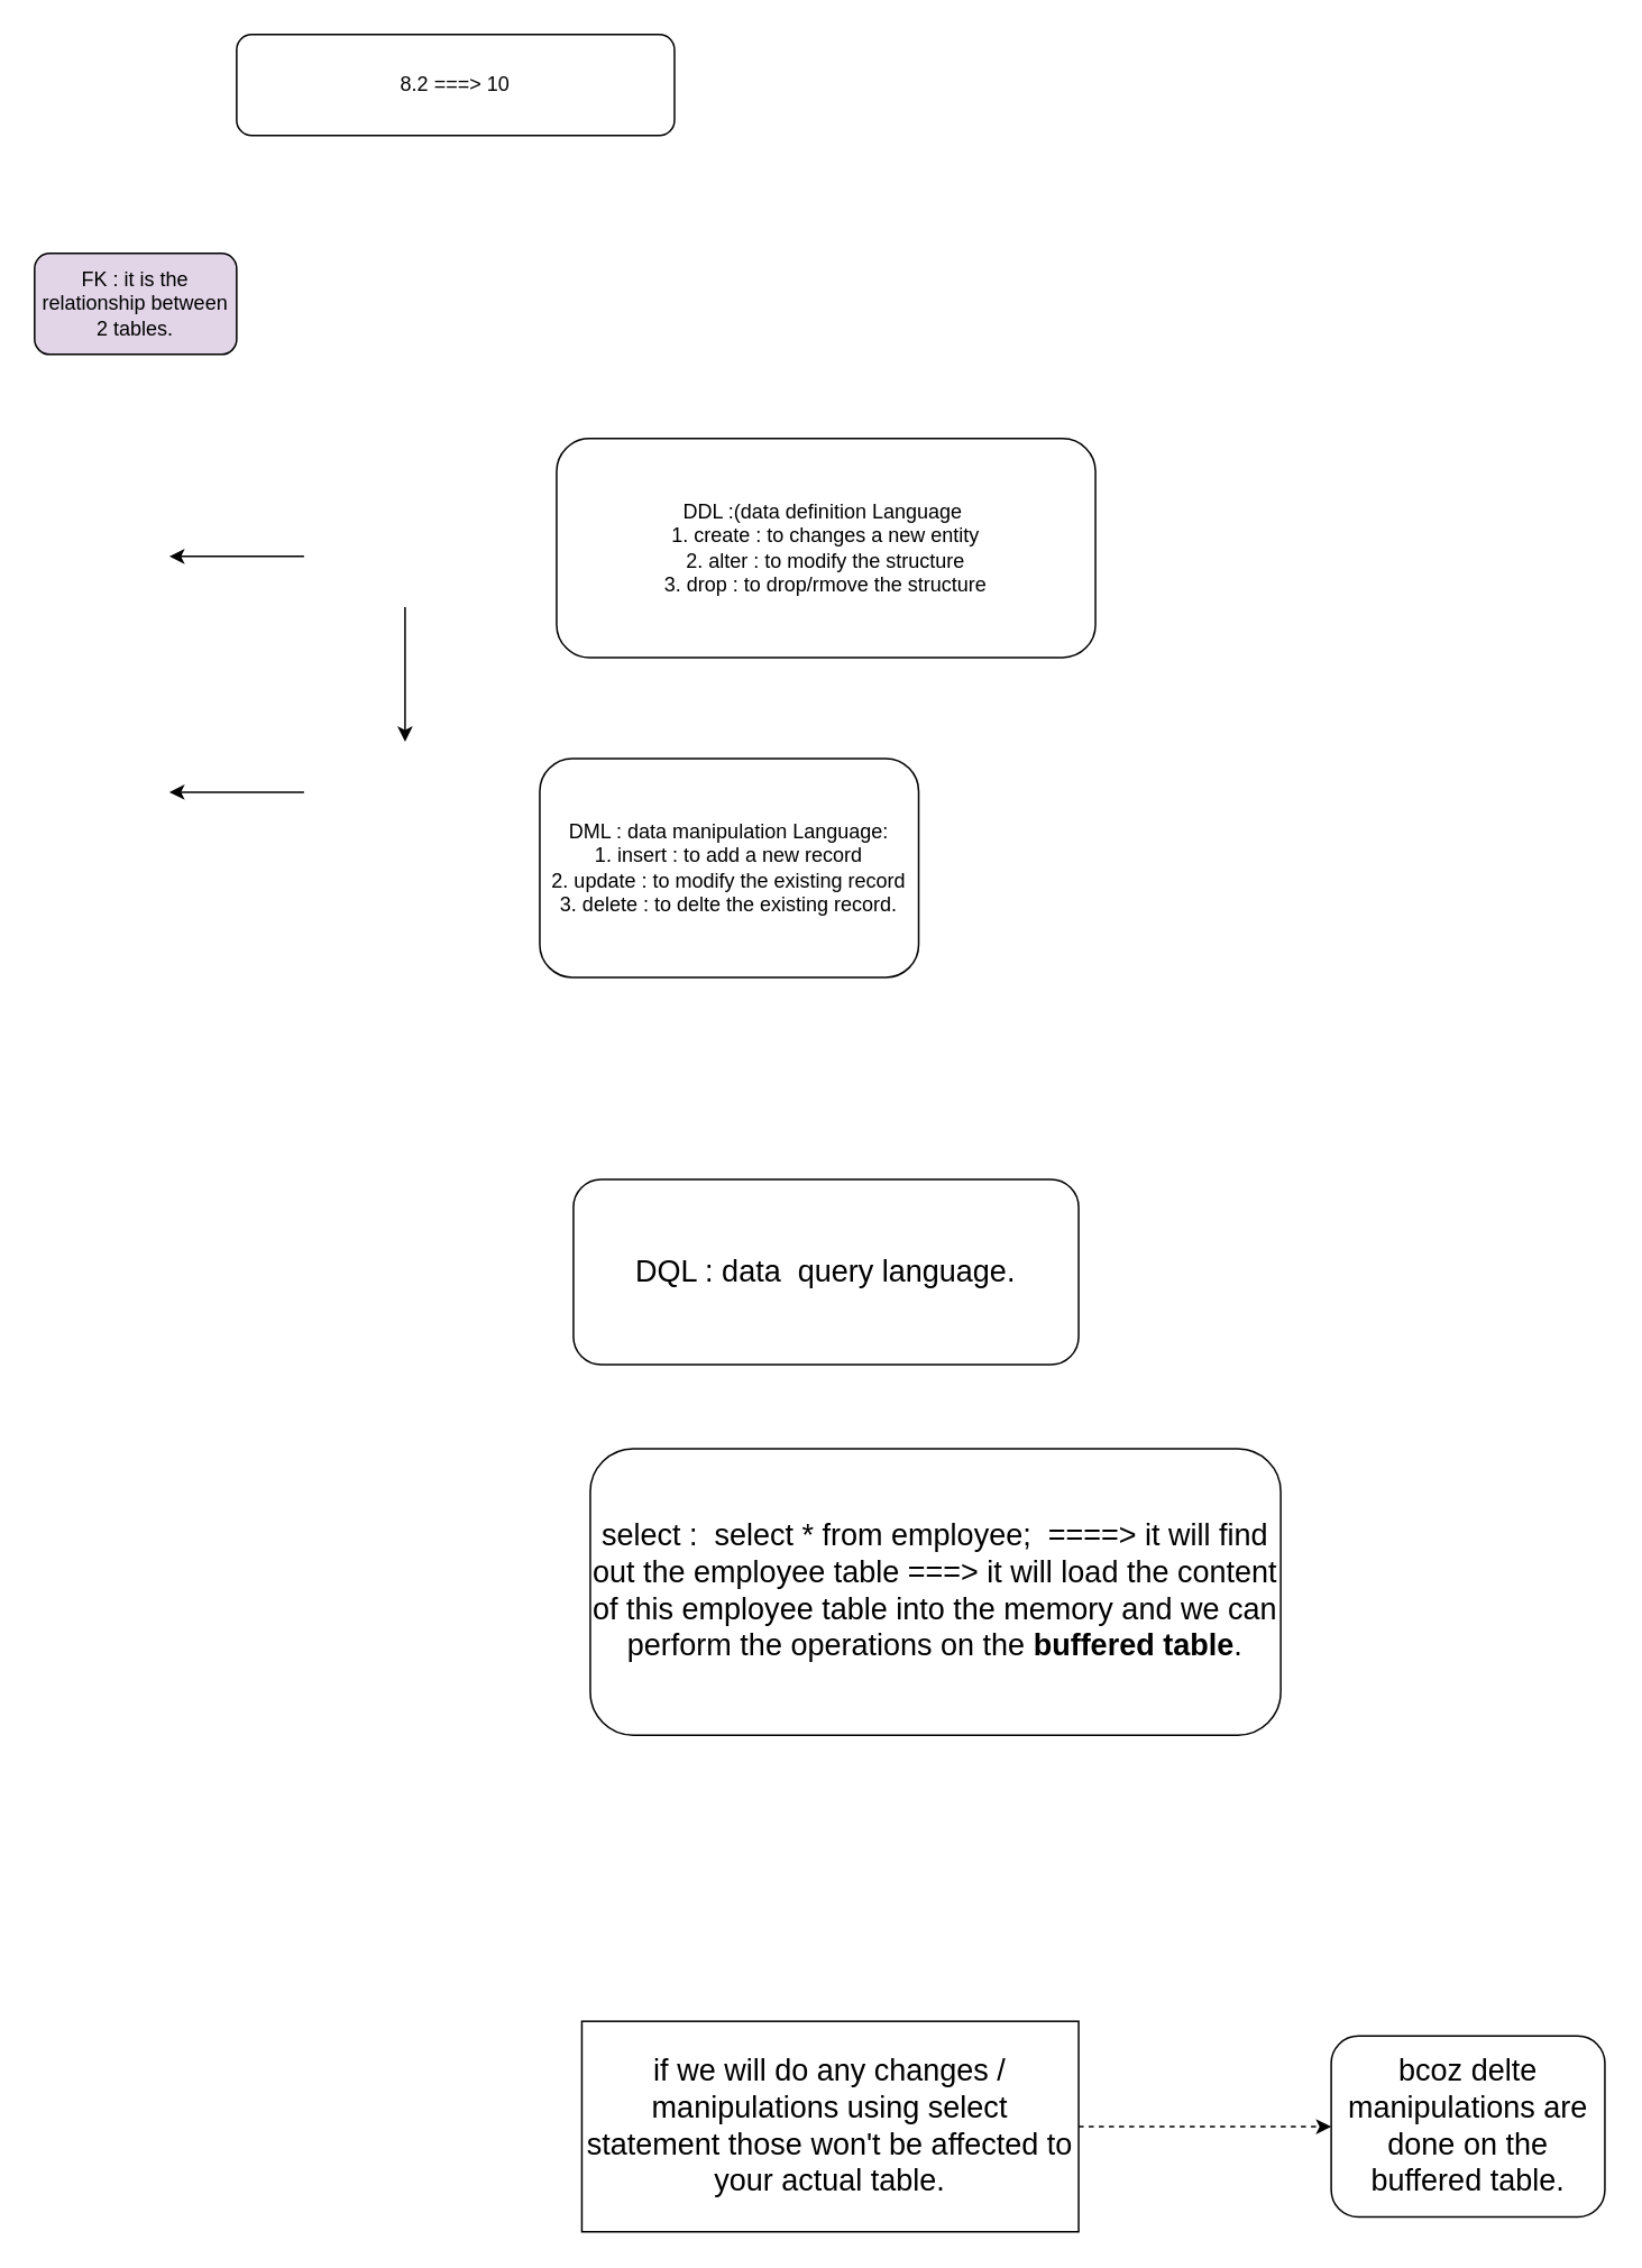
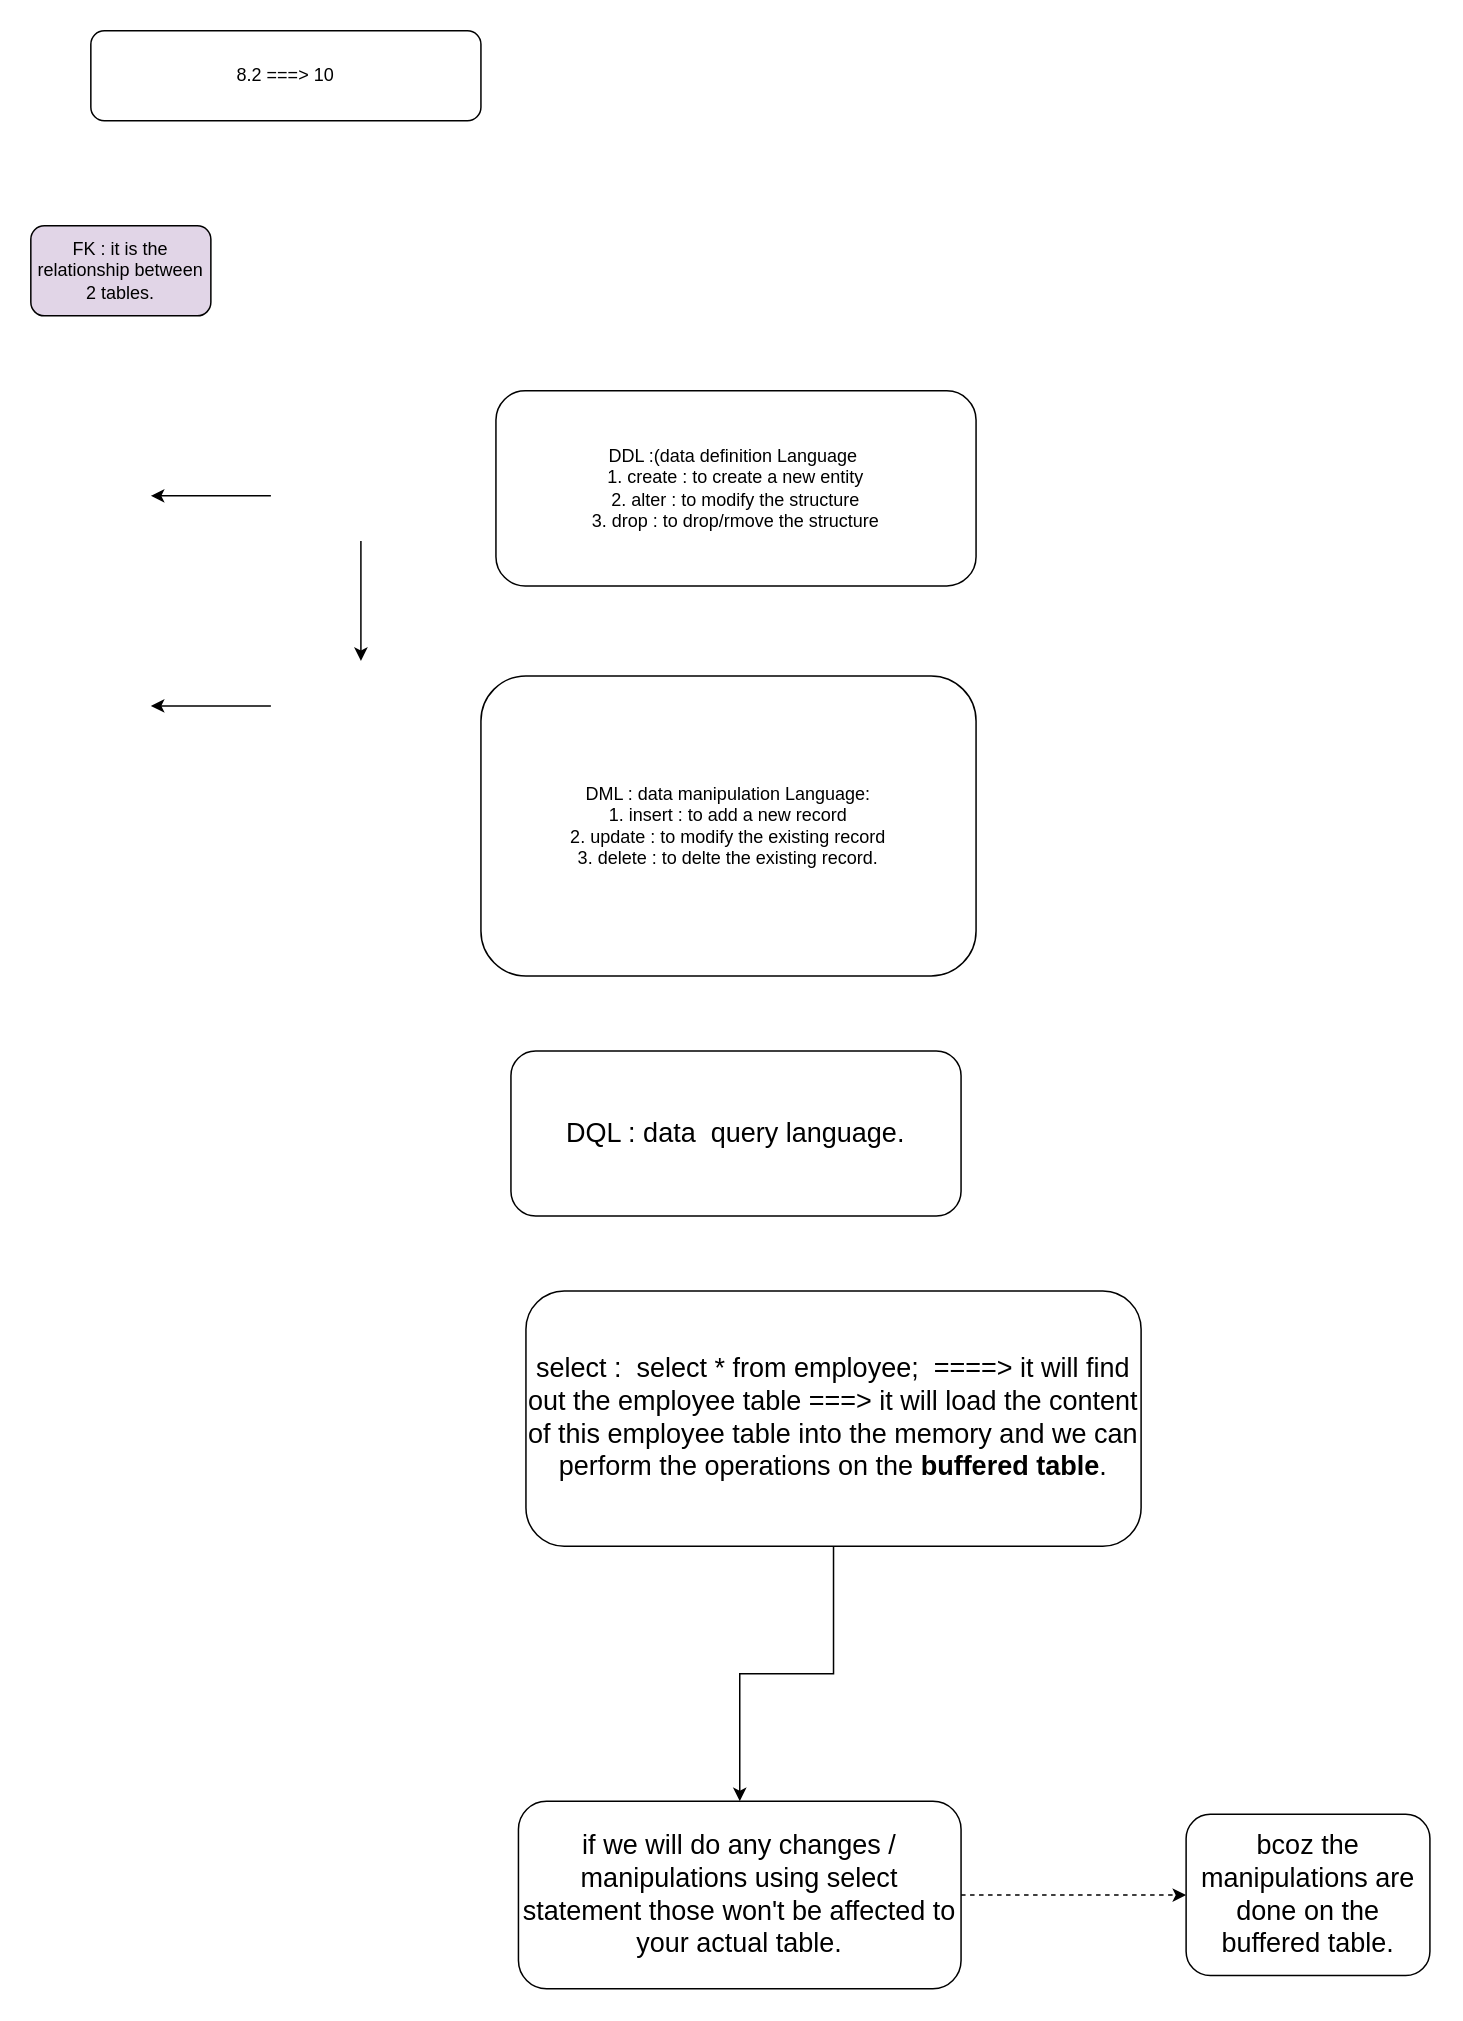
  <mxCell id="0" />
  <mxCell id="1" parent="0" />
- <mxCell id="2" value="8.2 ===&amp;gt; 10" style="rounded=1;whiteSpace=wrap;html=1;" parent="1" vertex="1"><mxGeometry x="140" y="20" width="260" height="60" as="geometry" /></mxCell>
+ <mxCell id="2" value="8.2 ===&amp;gt; 10" style="rounded=1;whiteSpace=wrap;html=1;" parent="1" vertex="1"><mxGeometry x="60" y="20" width="260" height="60" as="geometry" /></mxCell>
  <mxCell id="3" value="FK : it is the relationship between 2 tables.&lt;br&gt;" style="rounded=1;whiteSpace=wrap;html=1;fillColor=#e1d5e7;" parent="1" vertex="1"><mxGeometry x="20" y="150" width="120" height="60" as="geometry" /></mxCell>
  <mxCell id="4" value="" style="edgeStyle=orthogonalEdgeStyle;rounded=0;orthogonalLoop=1;jettySize=auto;html=1;" parent="1" edge="1"><mxGeometry relative="1" as="geometry"><mxPoint x="180" y="330" as="sourcePoint" /><mxPoint x="100" y="330" as="targetPoint" /></mxGeometry></mxCell>
  <mxCell id="5" value="" style="edgeStyle=orthogonalEdgeStyle;rounded=0;orthogonalLoop=1;jettySize=auto;html=1;" parent="1" edge="1"><mxGeometry relative="1" as="geometry"><mxPoint x="240" y="360" as="sourcePoint" /><mxPoint x="240" y="440" as="targetPoint" /></mxGeometry></mxCell>
  <mxCell id="6" value="" style="edgeStyle=orthogonalEdgeStyle;rounded=0;orthogonalLoop=1;jettySize=auto;html=1;" parent="1" edge="1"><mxGeometry relative="1" as="geometry"><mxPoint x="180" y="470" as="sourcePoint" /><mxPoint x="100" y="470" as="targetPoint" /></mxGeometry></mxCell>
- <mxCell id="7" value="DDL :(data definition Language&amp;nbsp;&lt;br&gt;1. create : to changes a new entity&lt;br&gt;2. alter : to modify the structure&lt;br&gt;3. drop : to drop/rmove the structure" style="rounded=1;whiteSpace=wrap;html=1;" parent="1" vertex="1"><mxGeometry x="330" y="260" width="320" height="130" as="geometry" /></mxCell>
- <mxCell id="8" value="DML : data manipulation Language:&lt;br&gt;1. insert : to add a new record&lt;br&gt;2. update : to modify the existing record&lt;br&gt;3. delete : to delte the existing record." style="rounded=1;whiteSpace=wrap;html=1;" parent="1" vertex="1"><mxGeometry x="320" y="450" width="225" height="130" as="geometry" /></mxCell>
+ <mxCell id="7" value="DDL :(data definition Language&amp;nbsp;&lt;br&gt;1. create : to create a new entity&lt;br&gt;2. alter : to modify the structure&lt;br&gt;3. drop : to drop/rmove the structure" style="rounded=1;whiteSpace=wrap;html=1;" parent="1" vertex="1"><mxGeometry x="330" y="260" width="320" height="130" as="geometry" /></mxCell>
+ <mxCell id="8" value="DML : data manipulation Language:&lt;br&gt;1. insert : to add a new record&lt;br&gt;2. update : to modify the existing record&lt;br&gt;3. delete : to delte the existing record." style="rounded=1;whiteSpace=wrap;html=1;" parent="1" vertex="1"><mxGeometry x="320" y="450" width="330" height="200" as="geometry" /></mxCell>
  <mxCell id="9" value="DQL : data &amp;nbsp;query language.&lt;br&gt;" style="rounded=1;whiteSpace=wrap;html=1;fontSize=18;" parent="1" vertex="1"><mxGeometry x="340" y="700" width="300" height="110" as="geometry" /></mxCell>
+ <mxCell id="10" value="" style="edgeStyle=orthogonalEdgeStyle;rounded=0;orthogonalLoop=1;jettySize=auto;html=1;fontSize=18;" parent="1" source="11" target="13" edge="1"><mxGeometry relative="1" as="geometry" /></mxCell>
  <mxCell id="11" value="select : &amp;nbsp;select * from employee; &amp;nbsp;====&amp;gt; it will find out the employee table ===&amp;gt; it will load the content of this employee table into the memory and we can perform the operations on the &lt;b&gt;buffered table&lt;/b&gt;." style="rounded=1;whiteSpace=wrap;html=1;fontSize=18;" parent="1" vertex="1"><mxGeometry x="350" y="860" width="410" height="170" as="geometry" /></mxCell>
  <mxCell id="12" value="" style="edgeStyle=orthogonalEdgeStyle;rounded=0;orthogonalLoop=1;jettySize=auto;html=1;fontSize=18;dashed=1;" parent="1" source="13" target="14" edge="1"><mxGeometry relative="1" as="geometry" /></mxCell>
- <mxCell id="13" value="if we will do any changes / manipulations using select statement those won't be affected to your actual table." style="whiteSpace=wrap;html=1;fontSize=18;rounded=0;" parent="1" vertex="1"><mxGeometry x="345" y="1200" width="295" height="125" as="geometry" /></mxCell>
- <mxCell id="14" value="bcoz delte manipulations are done on the buffered table." style="whiteSpace=wrap;html=1;fontSize=18;rounded=1;" parent="1" vertex="1"><mxGeometry x="790" y="1208.75" width="162.5" height="107.5" as="geometry" /></mxCell>
+ <mxCell id="13" value="if we will do any changes / manipulations using select statement those won't be affected to your actual table." style="rounded=1;whiteSpace=wrap;html=1;fontSize=18;" parent="1" vertex="1"><mxGeometry x="345" y="1200" width="295" height="125" as="geometry" /></mxCell>
+ <mxCell id="14" value="bcoz the manipulations are done on the buffered table." style="whiteSpace=wrap;html=1;fontSize=18;rounded=1;" parent="1" vertex="1"><mxGeometry x="790" y="1208.75" width="162.5" height="107.5" as="geometry" /></mxCell>
